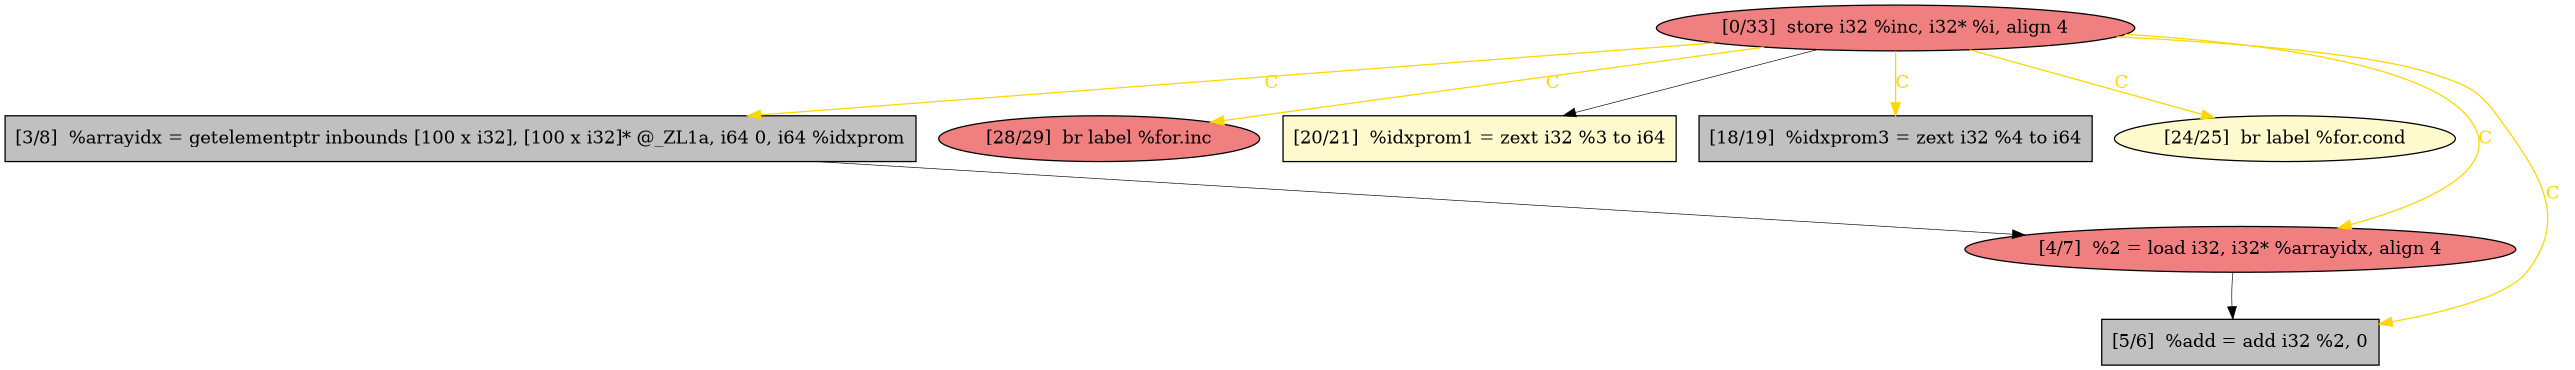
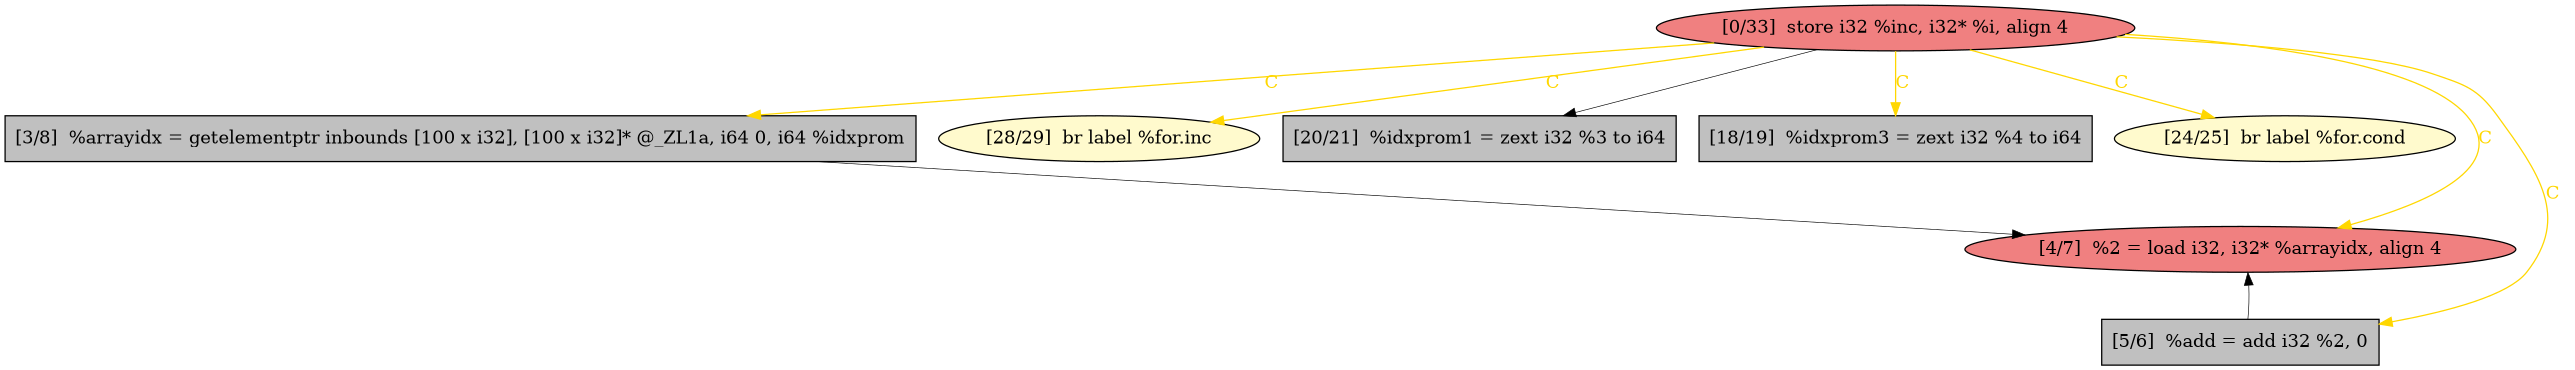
  digraph {
    node [fillcolor=grey shape=ellipse style=filled]
    edge [color=gold fontcolor=gold penwidth=1.0 style=solid]
    n1 [fillcolor=lightcoral label="[0/33]  store i32 %inc, i32* %i, align 4"]
    n2 [label="[3/8]  %arrayidx = getelementptr inbounds [100 x i32], [100 x i32]* @_ZL1a, i64 0, i64 %idxprom" shape=rectangle]
-   n3 [fillcolor=lightcoral label="[28/29]  br label %for.inc"]
-   n4 [fillcolor=lemonchiffon label="[20/21]  %idxprom1 = zext i32 %3 to i64" shape=rectangle]
+   n3 [fillcolor=lemonchiffon label="[28/29]  br label %for.inc"]
+   n4 [label="[20/21]  %idxprom1 = zext i32 %3 to i64" shape=rectangle]
    n5 [label="[18/19]  %idxprom3 = zext i32 %4 to i64" shape=rectangle]
    n6 [fillcolor=lemonchiffon label="[24/25]  br label %for.cond"]
    n7 [fillcolor=lightcoral label="[4/7]  %2 = load i32, i32* %arrayidx, align 4"]
    n8 [label="[5/6]  %add = add i32 %2, 0" shape=rectangle]
    n1 -> n2 [label=C]
    n1 -> n3 [label=C]
    n1 -> n4 [color=black fontcolor=black penwidth=0.5]
    n1 -> n5 [label=C]
    n1 -> n6 [label=C]
    n1 -> n7 [label=C]
    n1 -> n8 [label=C]
    n2 -> n7 [color=black fontcolor=black penwidth=0.5]
-   n7 -> n8 [color=black fontcolor=black penwidth=0.5]
+   n8 -> n7 [color=black fontcolor=black penwidth=0.5]
  }
